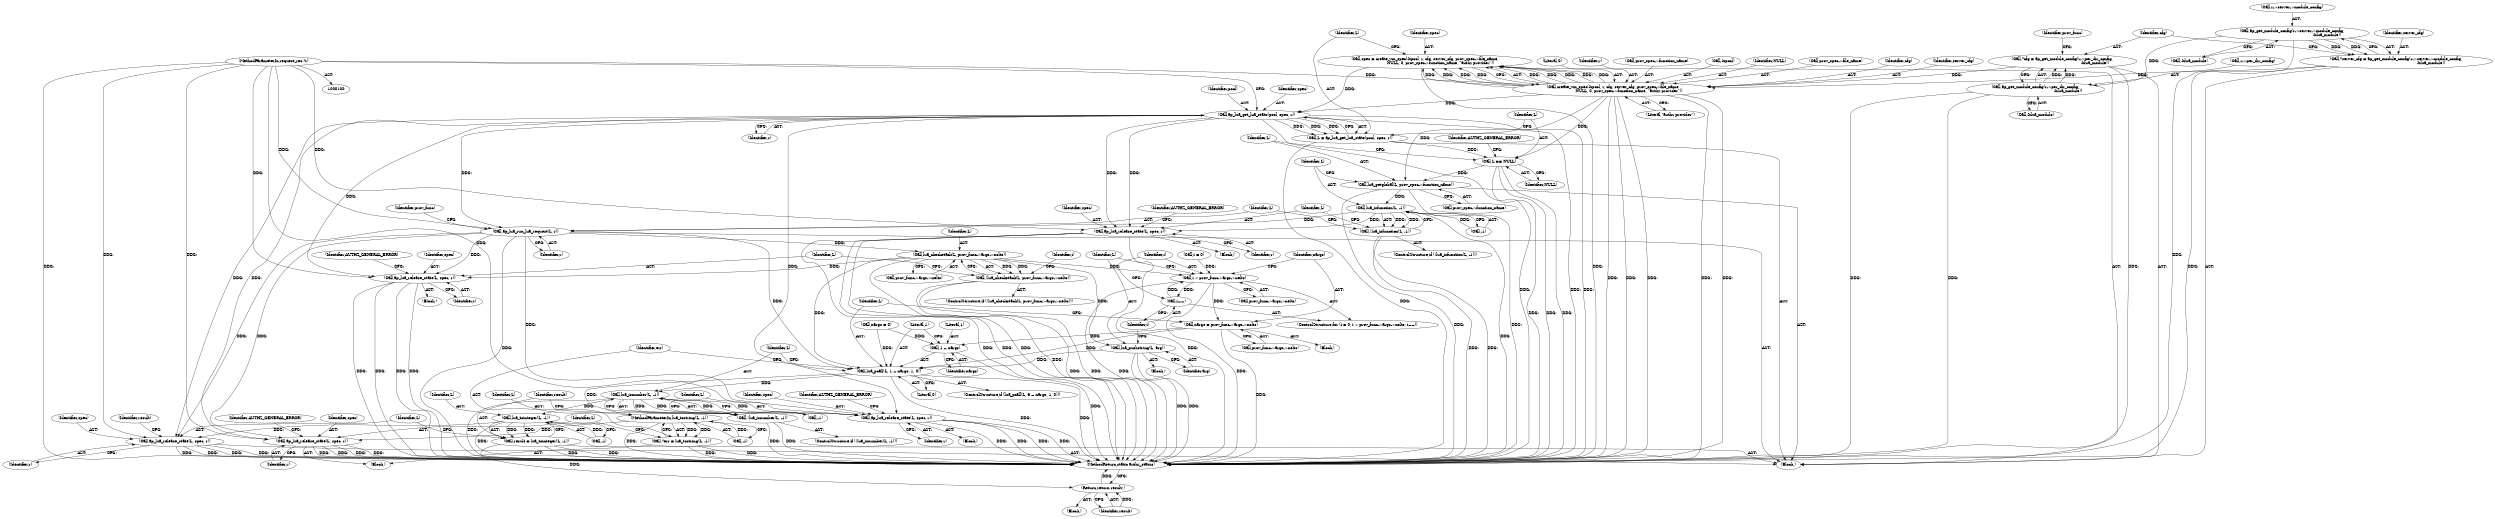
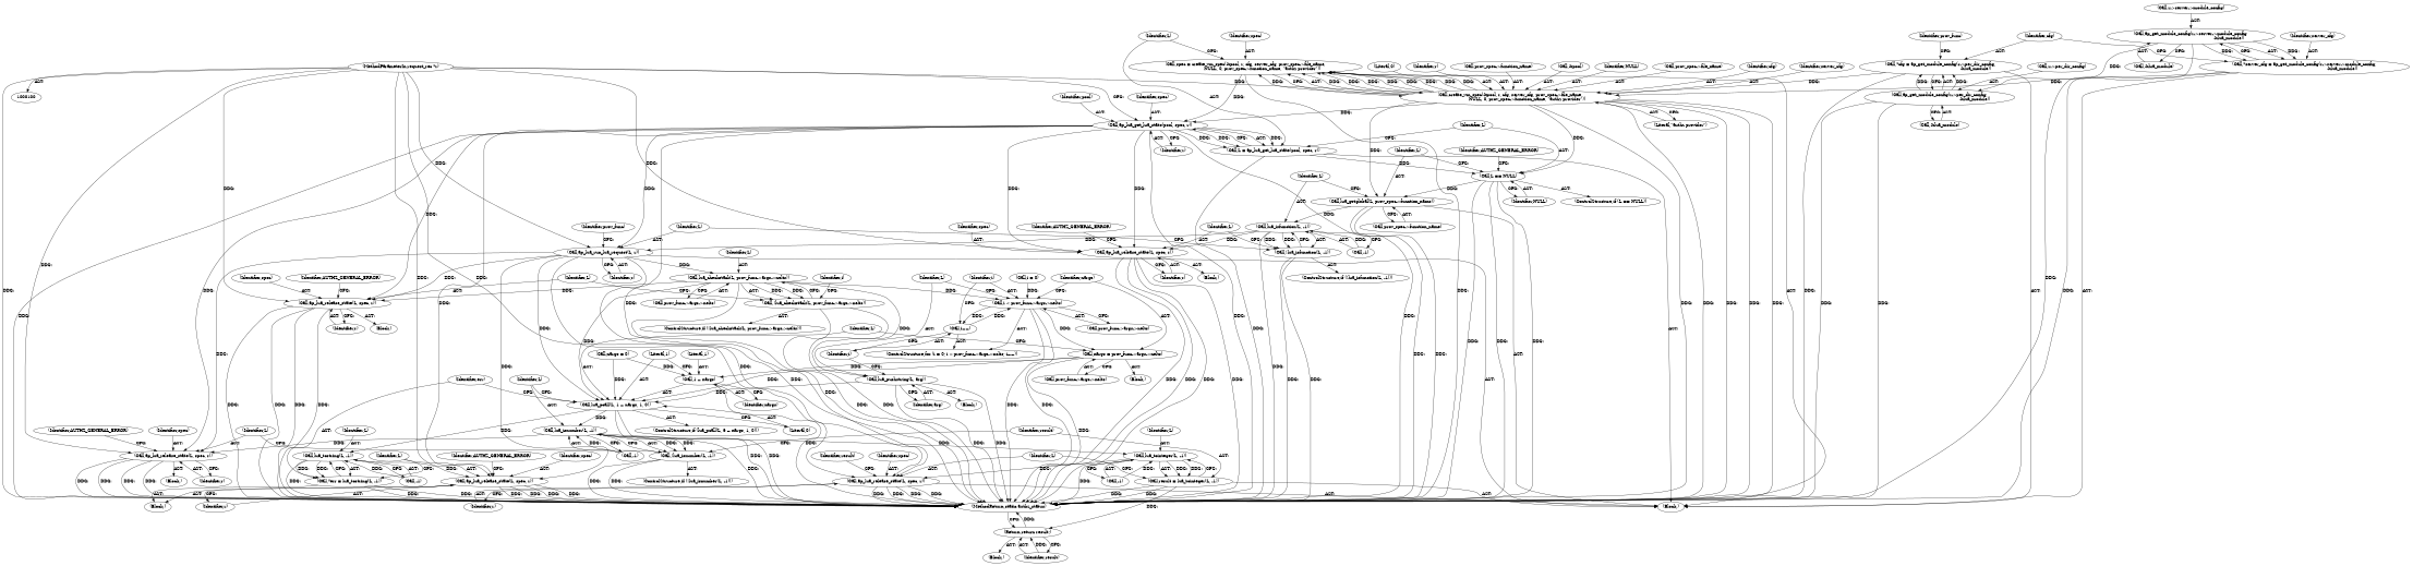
  digraph {
    n1 [label="(Call,spec = create_vm_spec(&pool, r, cfg, server_cfg, prov_spec->file_name,\n                          NULL, 0, prov_spec->function_name, \"authz provider\"))"]
    n2 [label="(Call,create_vm_spec(&pool, r, cfg, server_cfg, prov_spec->file_name,\n                          NULL, 0, prov_spec->function_name, \"authz provider\"))"]
    n3 [label="(Call,ap_lua_get_lua_state(pool, spec, r))"]
    n4 [label="(Block,)"]
    n5 [label="(MethodReturn,static authz_status)"]
    n6 [label="(Call,L == NULL)"]
    n7 [label="(Call,lua_getglobal(L, prov_spec->function_name))"]
    n8 [label="(Literal,\"authz provider\")"]
    n9 [label="(Call,ap_lua_release_state(L, spec, r))"]
    n10 [label="(Call,ap_lua_run_lua_request(L, r))"]
    n11 [label="(Call,ap_lua_release_state(L, spec, r))"]
    n12 [label="(Call,ap_lua_release_state(L, spec, r))"]
    n13 [label="(Call,ap_lua_release_state(L, spec, r))"]
    n14 [label="(Call,ap_lua_release_state(L, spec, r))"]
    n15 [label="(Call,L = ap_lua_get_lua_state(pool, spec, r))"]
    n16 [label="(Identifier,r)"]
    n17 [label="(Return,return result;)"]
+   n18 [label="(ControlStructure,if (L == NULL))"]
    n19 [label="(Identifier,NULL)"]
    n20 [label="(Call,lua_isfunction(L, -1))"]
    n21 [label="(Call,prov_spec->function_name)"]
    n22 [label="(MethodParameterIn,request_rec *r)"]
    1000100
    n24 [label="(Identifier,r)"]
    n25 [label="(Block,)"]
    n26 [label="(Call,lua_checkstack(L, prov_func->args->nelts))"]
    n27 [label="(Call,lua_pcall(L, 1 + nargs, 1, 0))"]
    n28 [label="(Identifier,r)"]
    n29 [label="(Block,)"]
    n30 [label="(Identifier,r)"]
    n31 [label="(Block,)"]
    n32 [label="(Identifier,r)"]
    n33 [label="(Identifier,r)"]
    n34 [label="(Block,)"]
    n35 [label="(Identifier,r)"]
    n36 [label="(Call,*cfg = ap_get_module_config(r->per_dir_config,\n                                                      &lua_module))"]
    n37 [label="(Call,ap_get_module_config(r->per_dir_config,\n                                                      &lua_module))"]
    n38 [label="(Call,&lua_module)"]
    n39 [label="(Call,ap_get_module_config(r->server->module_config,\n                                                          &lua_module))"]
    n40 [label="(Call,*server_cfg = ap_get_module_config(r->server->module_config,\n                                                          &lua_module))"]
    n41 [label="(Call,&lua_module)"]
    n42 [label="(Call,!lua_isfunction(L, -1))"]
    n43 [label="(Call,-1)"]
    n44 [label="(ControlStructure,if (!lua_isfunction(L, -1)))"]
    n45 [label="(Call,!lua_checkstack(L, prov_func->args->nelts))"]
    n46 [label="(Call,i < prov_func->args->nelts)"]
    n47 [label="(Call,lua_pushstring(L, arg))"]
    n48 [label="(Call,prov_func->args->nelts)"]
-   n49 [label="(MethodParameterIn,lua_tostring(L, -1))"]
+   n49 [label="(Call,lua_tostring(L, -1))"]
    n50 [label="(Call,lua_isnumber(L, -1))"]
    n51 [label="(ControlStructure,if (lua_pcall(L, 6 + nargs, 1, 0)))"]
    n52 [label="(Literal,0)"]
    n53 [label="(ControlStructure,if (!lua_checkstack(L, prov_func->args->nelts)))"]
    n54 [label="(Call,i++)"]
    n55 [label="(Call,nargs = prov_func->args->nelts)"]
    n56 [label="(Call,prov_func->args->nelts)"]
    n57 [label="(ControlStructure,for (i = 0; i < prov_func->args->nelts; i++))"]
    n58 [label="(Identifier,arg)"]
    n59 [label="(Block,)"]
    n60 [label="(Identifier,i)"]
    n61 [label="(Call,1 + nargs)"]
    n62 [label="(Call,prov_func->args->nelts)"]
    n63 [label="(Block,)"]
    n64 [label="(Identifier,nargs)"]
    n65 [label="(Call,*err = lua_tostring(L, -1))"]
    n66 [label="(Call,-1)"]
    n67 [label="(Call,!lua_isnumber(L, -1))"]
    n68 [label="(Call,lua_tointeger(L, -1))"]
    n69 [label="(Call,-1)"]
    n70 [label="(ControlStructure,if (!lua_isnumber(L, -1)))"]
    n71 [label="(Call,result = lua_tointeger(L, -1))"]
    n72 [label="(Call,-1)"]
    n73 [label="(Block,)"]
    n74 [label="(Identifier,result)"]
    n75 [label="(Identifier,L)"]
    n76 [label="(Identifier,L)"]
    n77 [label="(Identifier,L)"]
    n78 [label="(Identifier,L)"]
    n79 [label="(Identifier,server_cfg)"]
    n80 [label="(Identifier,L)"]
    n81 [label="(Call,nargs = 0)"]
    n82 [label="(Identifier,AUTHZ_GENERAL_ERROR)"]
    n83 [label="(Identifier,spec)"]
    n84 [label="(Identifier,L)"]
    n85 [label="(Identifier,spec)"]
    n86 [label="(Identifier,L)"]
    n87 [label="(Call,prov_spec->file_name)"]
    n88 [label="(Identifier,cfg)"]
    n89 [label="(Identifier,result)"]
    n90 [label="(Literal,1)"]
    n91 [label="(Identifier,L)"]
    n92 [label="(Identifier,AUTHZ_GENERAL_ERROR)"]
    n93 [label="(Identifier,result)"]
    n94 [label="(Call,i = 0)"]
    n95 [label="(Identifier,AUTHZ_GENERAL_ERROR)"]
    n96 [label="(Identifier,spec)"]
    n97 [label="(Identifier,pool)"]
    n98 [label="(Identifier,cfg)"]
    n99 [label="(Identifier,L)"]
    n100 [label="(Literal,1)"]
    n101 [label="(Identifier,L)"]
    n102 [label="(Identifier,AUTHZ_GENERAL_ERROR)"]
    n103 [label="(Call,r->server->module_config)"]
    n104 [label="(Identifier,L)"]
    n105 [label="(Identifier,spec)"]
    n106 [label="(Identifier,AUTHZ_GENERAL_ERROR)"]
    n107 [label="(Identifier,err)"]
    n108 [label="(Identifier,spec)"]
    n109 [label="(Identifier,L)"]
    n110 [label="(Identifier,L)"]
    n111 [label="(Identifier,L)"]
    n112 [label="(Identifier,server_cfg)"]
    n113 [label="(Identifier,L)"]
    n114 [label="(Identifier,L)"]
    n115 [label="(Call,r->per_dir_config)"]
    n116 [label="(Identifier,nargs)"]
    n117 [label="(Literal,0)"]
    n118 [label="(Identifier,spec)"]
    n119 [label="(Identifier,r)"]
    n120 [label="(Identifier,spec)"]
    n121 [label="(Identifier,i)"]
    n122 [label="(Identifier,i)"]
    n123 [label="(Identifier,prov_func)"]
    n124 [label="(Call,prov_spec->function_name)"]
    n125 [label="(Identifier,prov_func)"]
    n126 [label="(Call,&pool)"]
    n127 [label="(Identifier,NULL)"]
    n1 -> n2 [label="CFG: "]
    n1 -> n3 [label="DDG: "]
    n1 -> n4 [label="AST: "]
    n1 -> n5 [label="DDG: "]
    n2 -> n1 [label="AST: "]
    n2 -> n1 [label="DDG: "]
    n2 -> n1 [label="DDG: "]
    n2 -> n1 [label="DDG: "]
    n2 -> n1 [label="DDG: "]
    n2 -> n1 [label="DDG: "]
    n2 -> n1 [label="DDG: "]
    n2 -> n1 [label="DDG: "]
    n2 -> n1 [label="DDG: "]
    n2 -> n1 [label="DDG: "]
    n2 -> n3 [label="DDG: "]
    n2 -> n5 [label="DDG: "]
    n2 -> n5 [label="DDG: "]
    n2 -> n5 [label="DDG: "]
    n2 -> n5 [label="DDG: "]
    n2 -> n5 [label="DDG: "]
    n2 -> n6 [label="DDG: "]
    n2 -> n7 [label="DDG: "]
    n2 -> n8 [label="CFG: "]
    n3 -> n5 [label="DDG: "]
    n3 -> n5 [label="DDG: "]
    n3 -> n5 [label="DDG: "]
    n3 -> n9 [label="DDG: "]
    n3 -> n9 [label="DDG: "]
    n3 -> n10 [label="DDG: "]
    n3 -> n11 [label="DDG: "]
    n3 -> n12 [label="DDG: "]
    n3 -> n13 [label="DDG: "]
    n3 -> n14 [label="DDG: "]
    n3 -> n15 [label="AST: "]
    n3 -> n15 [label="DDG: "]
    n3 -> n15 [label="DDG: "]
    n3 -> n15 [label="DDG: "]
    n3 -> n16 [label="CFG: "]
    n5 -> n17 [label="CFG: "]
    n6 -> n5 [label="DDG: "]
    n6 -> n5 [label="DDG: "]
    n6 -> n5 [label="DDG: "]
    n6 -> n7 [label="DDG: "]
+   n6 -> n18 [label="AST: "]
    n6 -> n19 [label="CFG: "]
    n7 -> n4 [label="AST: "]
    n7 -> n5 [label="DDG: "]
    n7 -> n5 [label="DDG: "]
    n7 -> n20 [label="DDG: "]
    n7 -> n21 [label="CFG: "]
    n8 -> n2 [label="AST: "]
    n9 -> n5 [label="DDG: "]
    n9 -> n5 [label="DDG: "]
    n9 -> n5 [label="DDG: "]
    n9 -> n5 [label="DDG: "]
    n9 -> n24 [label="CFG: "]
    n9 -> n25 [label="AST: "]
    n10 -> n4 [label="AST: "]
    n10 -> n5 [label="DDG: "]
    n10 -> n11 [label="DDG: "]
    n10 -> n12 [label="DDG: "]
    n10 -> n13 [label="DDG: "]
    n10 -> n14 [label="DDG: "]
    n10 -> n26 [label="DDG: "]
    n10 -> n27 [label="DDG: "]
    n10 -> n28 [label="CFG: "]
    n11 -> n5 [label="DDG: "]
    n11 -> n5 [label="DDG: "]
    n11 -> n5 [label="DDG: "]
    n11 -> n5 [label="DDG: "]
    n11 -> n29 [label="AST: "]
    n11 -> n30 [label="CFG: "]
    n12 -> n5 [label="DDG: "]
    n12 -> n5 [label="DDG: "]
    n12 -> n5 [label="DDG: "]
    n12 -> n5 [label="DDG: "]
    n12 -> n31 [label="AST: "]
    n12 -> n32 [label="CFG: "]
    n13 -> n5 [label="DDG: "]
    n13 -> n5 [label="DDG: "]
    n13 -> n5 [label="DDG: "]
    n13 -> n5 [label="DDG: "]
    n13 -> n33 [label="CFG: "]
    n13 -> n34 [label="AST: "]
    n14 -> n4 [label="AST: "]
    n14 -> n5 [label="DDG: "]
    n14 -> n5 [label="DDG: "]
    n14 -> n5 [label="DDG: "]
    n14 -> n5 [label="DDG: "]
    n14 -> n35 [label="CFG: "]
    n15 -> n3 [label="CFG: "]
    n15 -> n4 [label="AST: "]
    n15 -> n5 [label="DDG: "]
    n15 -> n6 [label="DDG: "]
    n16 -> n3 [label="AST: "]
    n17 -> n5 [label="DDG: "]
    n17 -> n73 [label="AST: "]
    n17 -> n74 [label="CFG: "]
    n19 -> n6 [label="AST: "]
    n20 -> n5 [label="DDG: "]
    n20 -> n9 [label="DDG: "]
    n20 -> n10 [label="DDG: "]
    n20 -> n42 [label="AST: "]
    n20 -> n42 [label="DDG: "]
    n20 -> n42 [label="DDG: "]
    n20 -> n43 [label="CFG: "]
    n21 -> n7 [label="AST: "]
    n22 -> n2 [label="DDG: "]
    n22 -> n3 [label="CFG: "]
    n22 -> n5 [label="DDG: "]
    n22 -> n9 [label="DDG: "]
    n22 -> n10 [label="DDG: "]
    n22 -> n11 [label="DDG: "]
    n22 -> n12 [label="DDG: "]
    n22 -> n13 [label="DDG: "]
    n22 -> n14 [label="DDG: "]
    n22 -> 1000100 [label="AST: "]
    n24 -> n9 [label="AST: "]
    n26 -> n5 [label="DDG: "]
    n26 -> n11 [label="DDG: "]
    n26 -> n27 [label="DDG: "]
    n26 -> n45 [label="AST: "]
    n26 -> n45 [label="DDG: "]
    n26 -> n45 [label="DDG: "]
    n26 -> n46 [label="DDG: "]
    n26 -> n47 [label="DDG: "]
    n26 -> n48 [label="CFG: "]
    n27 -> n5 [label="DDG: "]
    n27 -> n5 [label="DDG: "]
    n27 -> n49 [label="DDG: "]
    n27 -> n50 [label="DDG: "]
    n27 -> n51 [label="AST: "]
    n27 -> n52 [label="CFG: "]
    n28 -> n10 [label="AST: "]
    n30 -> n11 [label="AST: "]
    n32 -> n12 [label="AST: "]
    n33 -> n13 [label="AST: "]
    n35 -> n14 [label="AST: "]
    n36 -> n2 [label="DDG: "]
    n36 -> n4 [label="AST: "]
    n36 -> n5 [label="DDG: "]
    n36 -> n37 [label="CFG: "]
    n37 -> n5 [label="DDG: "]
    n37 -> n5 [label="DDG: "]
    n37 -> n36 [label="AST: "]
    n37 -> n36 [label="DDG: "]
    n37 -> n36 [label="DDG: "]
    n37 -> n38 [label="CFG: "]
    n38 -> n37 [label="AST: "]
    n39 -> n5 [label="DDG: "]
    n39 -> n37 [label="DDG: "]
    n39 -> n40 [label="AST: "]
    n39 -> n40 [label="DDG: "]
    n39 -> n40 [label="DDG: "]
    n39 -> n41 [label="CFG: "]
    n40 -> n2 [label="DDG: "]
    n40 -> n4 [label="AST: "]
    n40 -> n5 [label="DDG: "]
    n40 -> n39 [label="CFG: "]
    n41 -> n39 [label="AST: "]
    n42 -> n5 [label="DDG: "]
    n42 -> n5 [label="DDG: "]
    n42 -> n20 [label="CFG: "]
    n42 -> n44 [label="AST: "]
    n43 -> n20 [label="AST: "]
    n43 -> n20 [label="DDG: "]
    n45 -> n5 [label="DDG: "]
    n45 -> n5 [label="DDG: "]
    n45 -> n26 [label="CFG: "]
    n45 -> n53 [label="AST: "]
    n46 -> n5 [label="DDG: "]
    n46 -> n5 [label="DDG: "]
    n46 -> n54 [label="DDG: "]
    n46 -> n55 [label="DDG: "]
    n46 -> n56 [label="CFG: "]
    n46 -> n57 [label="AST: "]
    n47 -> n5 [label="DDG: "]
    n47 -> n5 [label="DDG: "]
    n47 -> n27 [label="DDG: "]
    n47 -> n58 [label="CFG: "]
    n47 -> n59 [label="AST: "]
    n48 -> n26 [label="AST: "]
    n49 -> n5 [label="DDG: "]
    n49 -> n12 [label="DDG: "]
    n49 -> n65 [label="AST: "]
    n49 -> n65 [label="DDG: "]
    n49 -> n65 [label="DDG: "]
    n49 -> n66 [label="CFG: "]
    n50 -> n5 [label="DDG: "]
    n50 -> n13 [label="DDG: "]
    n50 -> n67 [label="AST: "]
    n50 -> n67 [label="DDG: "]
    n50 -> n67 [label="DDG: "]
    n50 -> n68 [label="DDG: "]
    n50 -> n69 [label="CFG: "]
    n52 -> n27 [label="AST: "]
    n54 -> n46 [label="DDG: "]
    n54 -> n57 [label="AST: "]
    n54 -> n60 [label="CFG: "]
    n55 -> n5 [label="DDG: "]
    n55 -> n27 [label="DDG: "]
    n55 -> n61 [label="DDG: "]
    n55 -> n62 [label="CFG: "]
    n55 -> n63 [label="AST: "]
    n56 -> n46 [label="AST: "]
    n58 -> n47 [label="AST: "]
    n60 -> n47 [label="CFG: "]
    n60 -> n54 [label="AST: "]
    n61 -> n5 [label="DDG: "]
    n61 -> n27 [label="AST: "]
    n61 -> n64 [label="CFG: "]
    n62 -> n55 [label="AST: "]
    n64 -> n61 [label="AST: "]
    n65 -> n5 [label="DDG: "]
    n65 -> n5 [label="DDG: "]
    n65 -> n31 [label="AST: "]
    n65 -> n49 [label="CFG: "]
    n66 -> n49 [label="AST: "]
    n66 -> n49 [label="DDG: "]
    n67 -> n5 [label="DDG: "]
    n67 -> n5 [label="DDG: "]
    n67 -> n50 [label="CFG: "]
    n67 -> n70 [label="AST: "]
    n68 -> n5 [label="DDG: "]
    n68 -> n14 [label="DDG: "]
    n68 -> n71 [label="AST: "]
    n68 -> n71 [label="DDG: "]
    n68 -> n71 [label="DDG: "]
    n68 -> n72 [label="CFG: "]
    n69 -> n50 [label="AST: "]
    n69 -> n50 [label="DDG: "]
    n71 -> n4 [label="AST: "]
    n71 -> n5 [label="DDG: "]
    n71 -> n5 [label="DDG: "]
    n71 -> n17 [label="DDG: "]
    n71 -> n68 [label="CFG: "]
    n72 -> n68 [label="AST: "]
    n72 -> n68 [label="DDG: "]
    n74 -> n17 [label="AST: "]
    n74 -> n17 [label="DDG: "]
    n75 -> n10 [label="AST: "]
    n75 -> n42 [label="CFG: "]
    n76 -> n9 [label="AST: "]
    n76 -> n42 [label="CFG: "]
    n77 -> n12 [label="AST: "]
    n77 -> n65 [label="CFG: "]
    n78 -> n46 [label="CFG: "]
    n78 -> n47 [label="AST: "]
    n79 -> n40 [label="AST: "]
    n80 -> n13 [label="AST: "]
    n80 -> n67 [label="CFG: "]
    n81 -> n27 [label="DDG: "]
    n81 -> n61 [label="DDG: "]
    n82 -> n6 [label="CFG: "]
    n83 -> n13 [label="AST: "]
    n84 -> n11 [label="AST: "]
    n84 -> n45 [label="CFG: "]
    n85 -> n12 [label="AST: "]
    n86 -> n14 [label="AST: "]
    n86 -> n71 [label="CFG: "]
    n87 -> n2 [label="AST: "]
    n88 -> n36 [label="AST: "]
    n88 -> n40 [label="CFG: "]
    n89 -> n14 [label="CFG: "]
    n90 -> n27 [label="AST: "]
    n90 -> n61 [label="CFG: "]
    n91 -> n7 [label="CFG: "]
    n91 -> n20 [label="AST: "]
    n92 -> n13 [label="CFG: "]
    n93 -> n67 [label="CFG: "]
    n93 -> n71 [label="AST: "]
    n94 -> n46 [label="DDG: "]
    n95 -> n11 [label="CFG: "]
    n96 -> n3 [label="AST: "]
    n97 -> n3 [label="AST: "]
    n98 -> n2 [label="AST: "]
    n99 -> n27 [label="AST: "]
    n99 -> n55 [label="CFG: "]
    n100 -> n61 [label="AST: "]
    n101 -> n6 [label="AST: "]
    n101 -> n15 [label="CFG: "]
    n102 -> n9 [label="CFG: "]
    n103 -> n39 [label="AST: "]
    n104 -> n6 [label="CFG: "]
    n104 -> n7 [label="AST: "]
    n105 -> n1 [label="AST: "]
    n106 -> n12 [label="CFG: "]
    n107 -> n27 [label="CFG: "]
    n107 -> n65 [label="AST: "]
    n108 -> n14 [label="AST: "]
    n109 -> n26 [label="AST: "]
    n110 -> n68 [label="AST: "]
    n111 -> n1 [label="CFG: "]
    n111 -> n15 [label="AST: "]
    n112 -> n2 [label="AST: "]
    n113 -> n49 [label="AST: "]
    n114 -> n27 [label="CFG: "]
    n114 -> n50 [label="AST: "]
    n115 -> n37 [label="AST: "]
    n116 -> n46 [label="CFG: "]
    n116 -> n55 [label="AST: "]
    n117 -> n2 [label="AST: "]
    n118 -> n9 [label="AST: "]
    n119 -> n2 [label="AST: "]
    n120 -> n11 [label="AST: "]
    n121 -> n45 [label="CFG: "]
    n122 -> n46 [label="AST: "]
    n122 -> n54 [label="CFG: "]
    n123 -> n10 [label="CFG: "]
    n124 -> n2 [label="AST: "]
    n125 -> n36 [label="CFG: "]
    n126 -> n2 [label="AST: "]
    n127 -> n2 [label="AST: "]
  }
